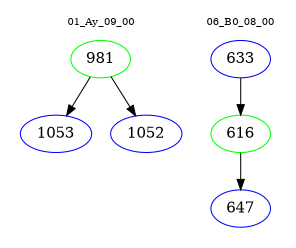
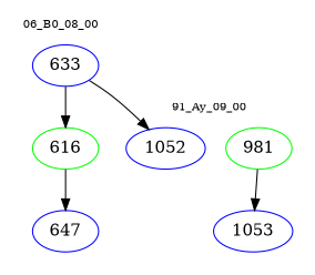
  digraph {
    node [color=blue]
    edge [color=black]
    n1 [label=1053]
    n2 [color=green label=981]
    n3 [label=1052]
    n4 [label=633]
    n5 [color=green label=616]
    n6 [label=647]
    subgraph cluster_1 {
      color=white
      fontsize=10
-     label="01_Ay_09_00"
+     label="91_Ay_09_00"
      n1
      n2
      n3
    }
    subgraph cluster_2 {
      color=white
      fontsize=10
      label="06_B0_08_00"
      n4
      n5
      n6
    }
    n2 -> n1
-   n2 -> n3
+   n4 -> n3
    n4 -> n5
    n5 -> n6
  }
